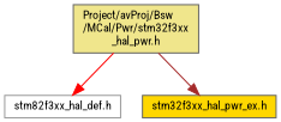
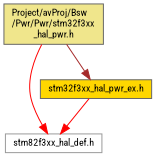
  digraph {
    fontname="Roboto Condensed"
    node [fontname="Roboto Condensed" fontsize=10 shape=box style=filled]
    edge [color=red fontname="Roboto Condensed" fontsize=10 labelfontname=Helvetica labelfontsize=10 style=solid]
-   n1 [color=gray40 fillcolor=khaki fontcolor=black height=0.2 label="Project/avProj/Bsw\l/MCal/Pwr/stm32f3xx\l_hal_pwr.h" width=0.4]
+   n1 [color=gray40 fillcolor=khaki fontcolor=black height=0.2 label="Project/avProj/Bsw\l/Pwr/Pwr/stm32f3xx\l_hal_pwr.h" width=0.4]
    n2 [color=grey60 fillcolor=white height=0.2 label="stm82f3xx_hal_def.h" width=0.4]
    n3 [color=grey40 fillcolor=gold height=0.2 label="stm32f3xx_hal_pwr_ex.h" width=0.4]
    n1 -> n2
    n1 -> n3 [color=brown]
+   n3 -> n2
  }
